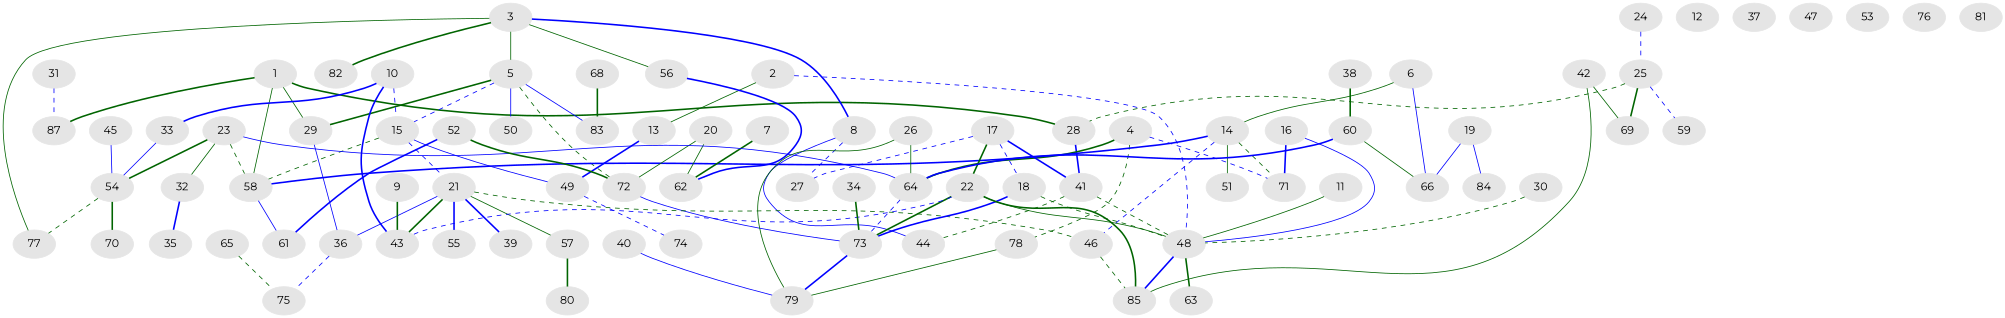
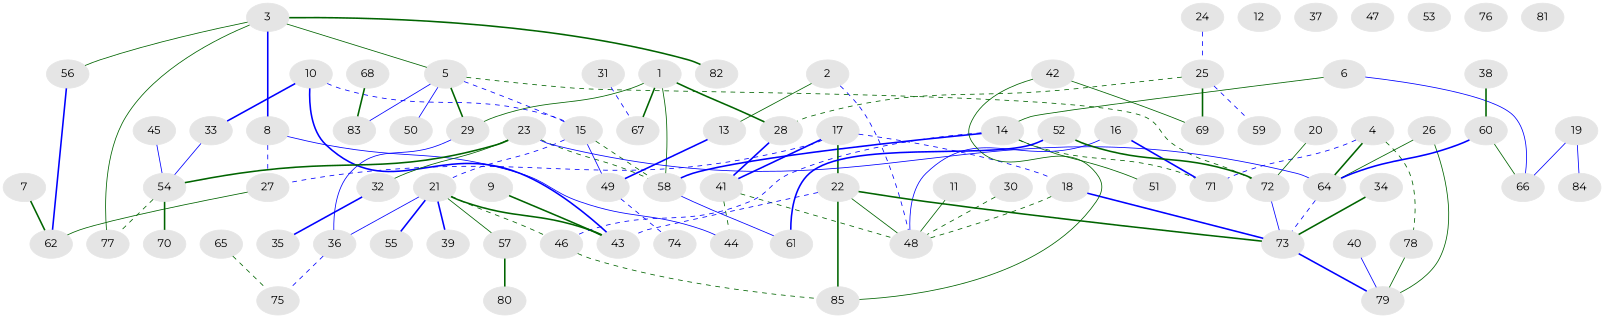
  graph {
    fontname=Montserrat
    node [color=gray90 fontname=Montserrat style=filled]
    edge [color=darkgreen fontname=Montserrat style=bold]
    1
    28
    29
    58
-   67 [label=87]
+   67
    41
    36
    61
    2
    13
    48
    49
    85
-   63
    3
    5
    8
    56
    77
    82
    15
    50
    72
    83
    27
    44
    62
    4
    64
    71
    78
    73
    79
    21
    6
    14
    66
    46
    51
    7
    9
    43
    10
    33
    54
    11
    12
    74
    39
    55
    57
    16
    17
    18
    22
    19
    84
    20
    75
    80
    23
    32
    35
    70
    24
    25
    59
    69
    26
    30
    31
    34
    37
    38
    60
    40
    42
    45
    47
    52
    53
    65
    68
    76
    81
    1 -- 28
    1 -- 29 [style=solid]
    1 -- 58 [style=solid]
    1 -- 67
    28 -- 41 [color=blue]
    29 -- 36 [color=blue style=solid]
    58 -- 61 [color=blue style=solid]
    41 -- 48 [style=dashed]
    41 -- 44 [style=dashed]
    36 -- 75 [color=blue style=dashed]
    2 -- 13 [style=solid]
    2 -- 48 [color=blue style=dashed]
    13 -- 49 [color=blue]
-   48 -- 85 [color=blue]
-   48 -- 63
    49 -- 74 [color=blue style=dashed]
    3 -- 5 [style=solid]
    3 -- 8 [color=blue]
    3 -- 56 [style=solid]
    3 -- 77 [style=solid]
    3 -- 82
    5 -- 29
    5 -- 15 [color=blue style=dashed]
    5 -- 50 [color=blue style=solid]
    5 -- 72 [style=dashed]
    5 -- 83 [color=blue style=solid]
    8 -- 27 [color=blue style=dashed]
    8 -- 44 [color=blue style=solid]
    56 -- 62 [color=blue]
    15 -- 58 [style=dashed]
    15 -- 49 [color=blue style=solid]
    15 -- 21 [color=blue style=dashed]
    72 -- 73 [color=blue style=solid]
-   20 -- 62 [style=solid]
+   27 -- 62 [style=solid]
    4 -- 64
    4 -- 71 [color=blue style=dashed]
    4 -- 78 [style=dashed]
    64 -- 73 [color=blue style=dashed]
    78 -- 79 [style=solid]
    73 -- 79 [color=blue]
    21 -- 36 [color=blue style=solid]
    21 -- 46 [style=dashed]
    21 -- 43
    21 -- 39 [color=blue]
    21 -- 55 [color=blue]
    21 -- 57 [style=solid]
    6 -- 14 [style=solid]
    6 -- 66 [color=blue style=solid]
    14 -- 58 [color=blue]
    14 -- 71 [style=dashed]
    14 -- 46 [color=blue style=dashed]
    14 -- 51 [style=solid]
    46 -- 85 [style=dashed]
    7 -- 62
    9 -- 43
    10 -- 15 [color=blue style=dashed]
    10 -- 43 [color=blue]
    10 -- 33 [color=blue]
    33 -- 54 [color=blue style=solid]
    54 -- 77 [style=dashed]
    54 -- 70
    11 -- 48 [style=solid]
    57 -- 80
    16 -- 48 [color=blue style=solid]
    16 -- 71 [color=blue]
    17 -- 41 [color=blue]
    17 -- 27 [color=blue style=dashed]
    17 -- 18 [color=blue style=dashed]
    17 -- 22
    18 -- 48 [style=dashed]
    18 -- 73 [color=blue]
    22 -- 48 [style=solid]
    22 -- 85
    22 -- 73
    22 -- 43 [color=blue style=dashed]
    19 -- 66 [color=blue style=solid]
    19 -- 84 [color=blue style=solid]
    20 -- 72 [style=solid]
    23 -- 58 [style=dashed]
    23 -- 64 [color=blue style=solid]
    23 -- 54
    23 -- 32 [style=solid]
    32 -- 35 [color=blue]
    24 -- 25 [color=blue style=dashed]
    25 -- 28 [style=dashed]
    25 -- 59 [color=blue style=dashed]
    25 -- 69
    26 -- 64 [style=solid]
    26 -- 79 [style=solid]
    30 -- 48 [style=dashed]
    31 -- 67 [color=blue style=dashed]
    34 -- 73
    38 -- 60
    60 -- 64 [color=blue]
    60 -- 66 [style=solid]
    40 -- 79 [color=blue style=solid]
    42 -- 85 [style=solid]
    42 -- 69 [style=solid]
    45 -- 54 [color=blue style=solid]
    52 -- 61 [color=blue]
    52 -- 72
    65 -- 75 [style=dashed]
    68 -- 83
  }
